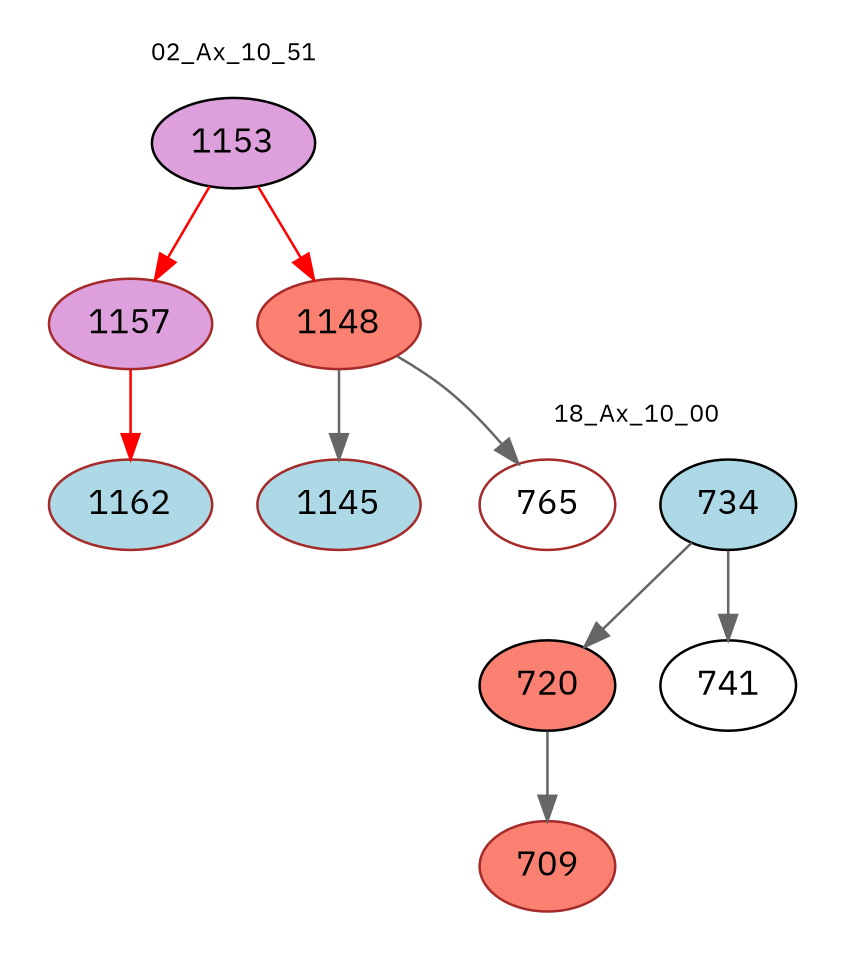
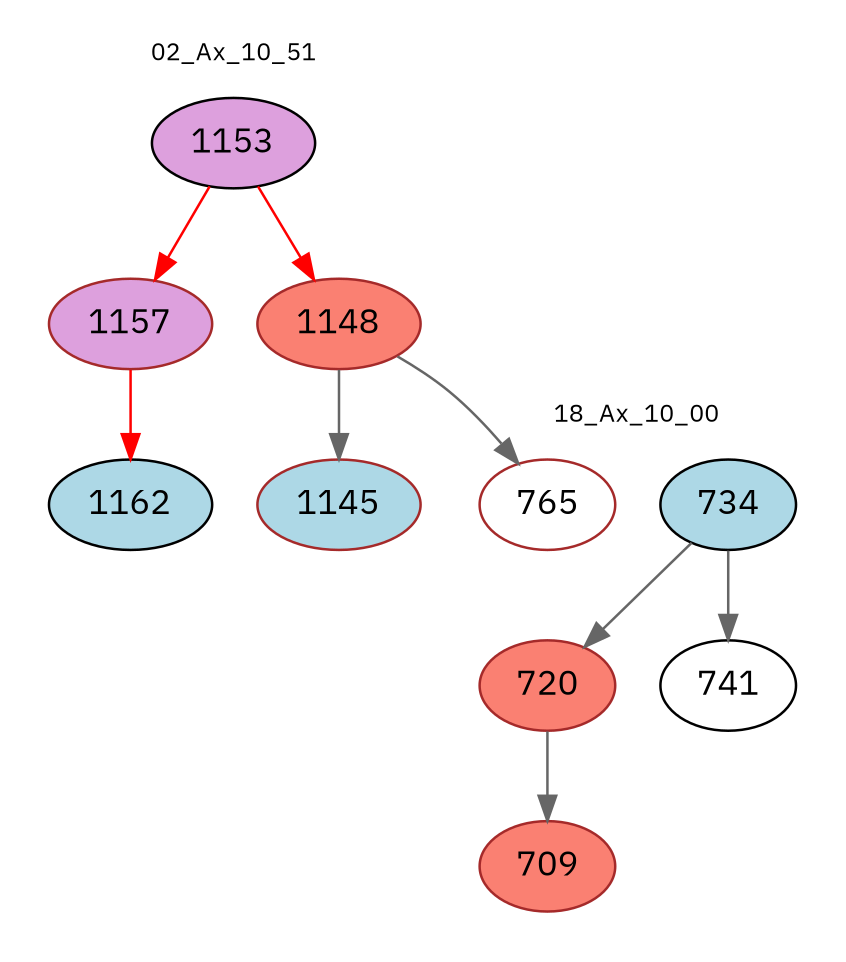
  digraph {
    fontname="IBM Plex Sans"
    node [color=brown fillcolor=lightblue fontname="IBM Plex Sans" style=filled]
    edge [color=gray40 fontname="IBM Plex Sans"]
    n1 [color=black label=734]
-   n2 [color=black fillcolor=salmon label=720]
+   n2 [fillcolor=salmon label=720]
    n3 [color=black fillcolor=white label=741]
    n4 [fillcolor=salmon label=709]
    n5 [fillcolor=white label=765]
    n6 [color=black fillcolor=plum label=1153]
    n7 [fillcolor=salmon label=1148]
    n8 [fillcolor=plum label=1157]
    n9 [label=1145]
-   n10 [label=1162]
+   n10 [color=black label=1162]
    subgraph cluster_1 {
      color=white
      fontsize=10
      label="18_Ax_10_00"
      n1
      n2
      n3
      n4
      n5
    }
    subgraph cluster_2 {
      color=white
      fontsize=10
      label="02_Ax_10_51"
      n6
      n7
      n8
      n9
      n10
    }
    n1 -> n2
    n1 -> n3
    n2 -> n4
    n6 -> n7 [color=red]
    n6 -> n8 [color=red]
    n7 -> n5
    n7 -> n9
    n8 -> n10 [color=red]
  }
